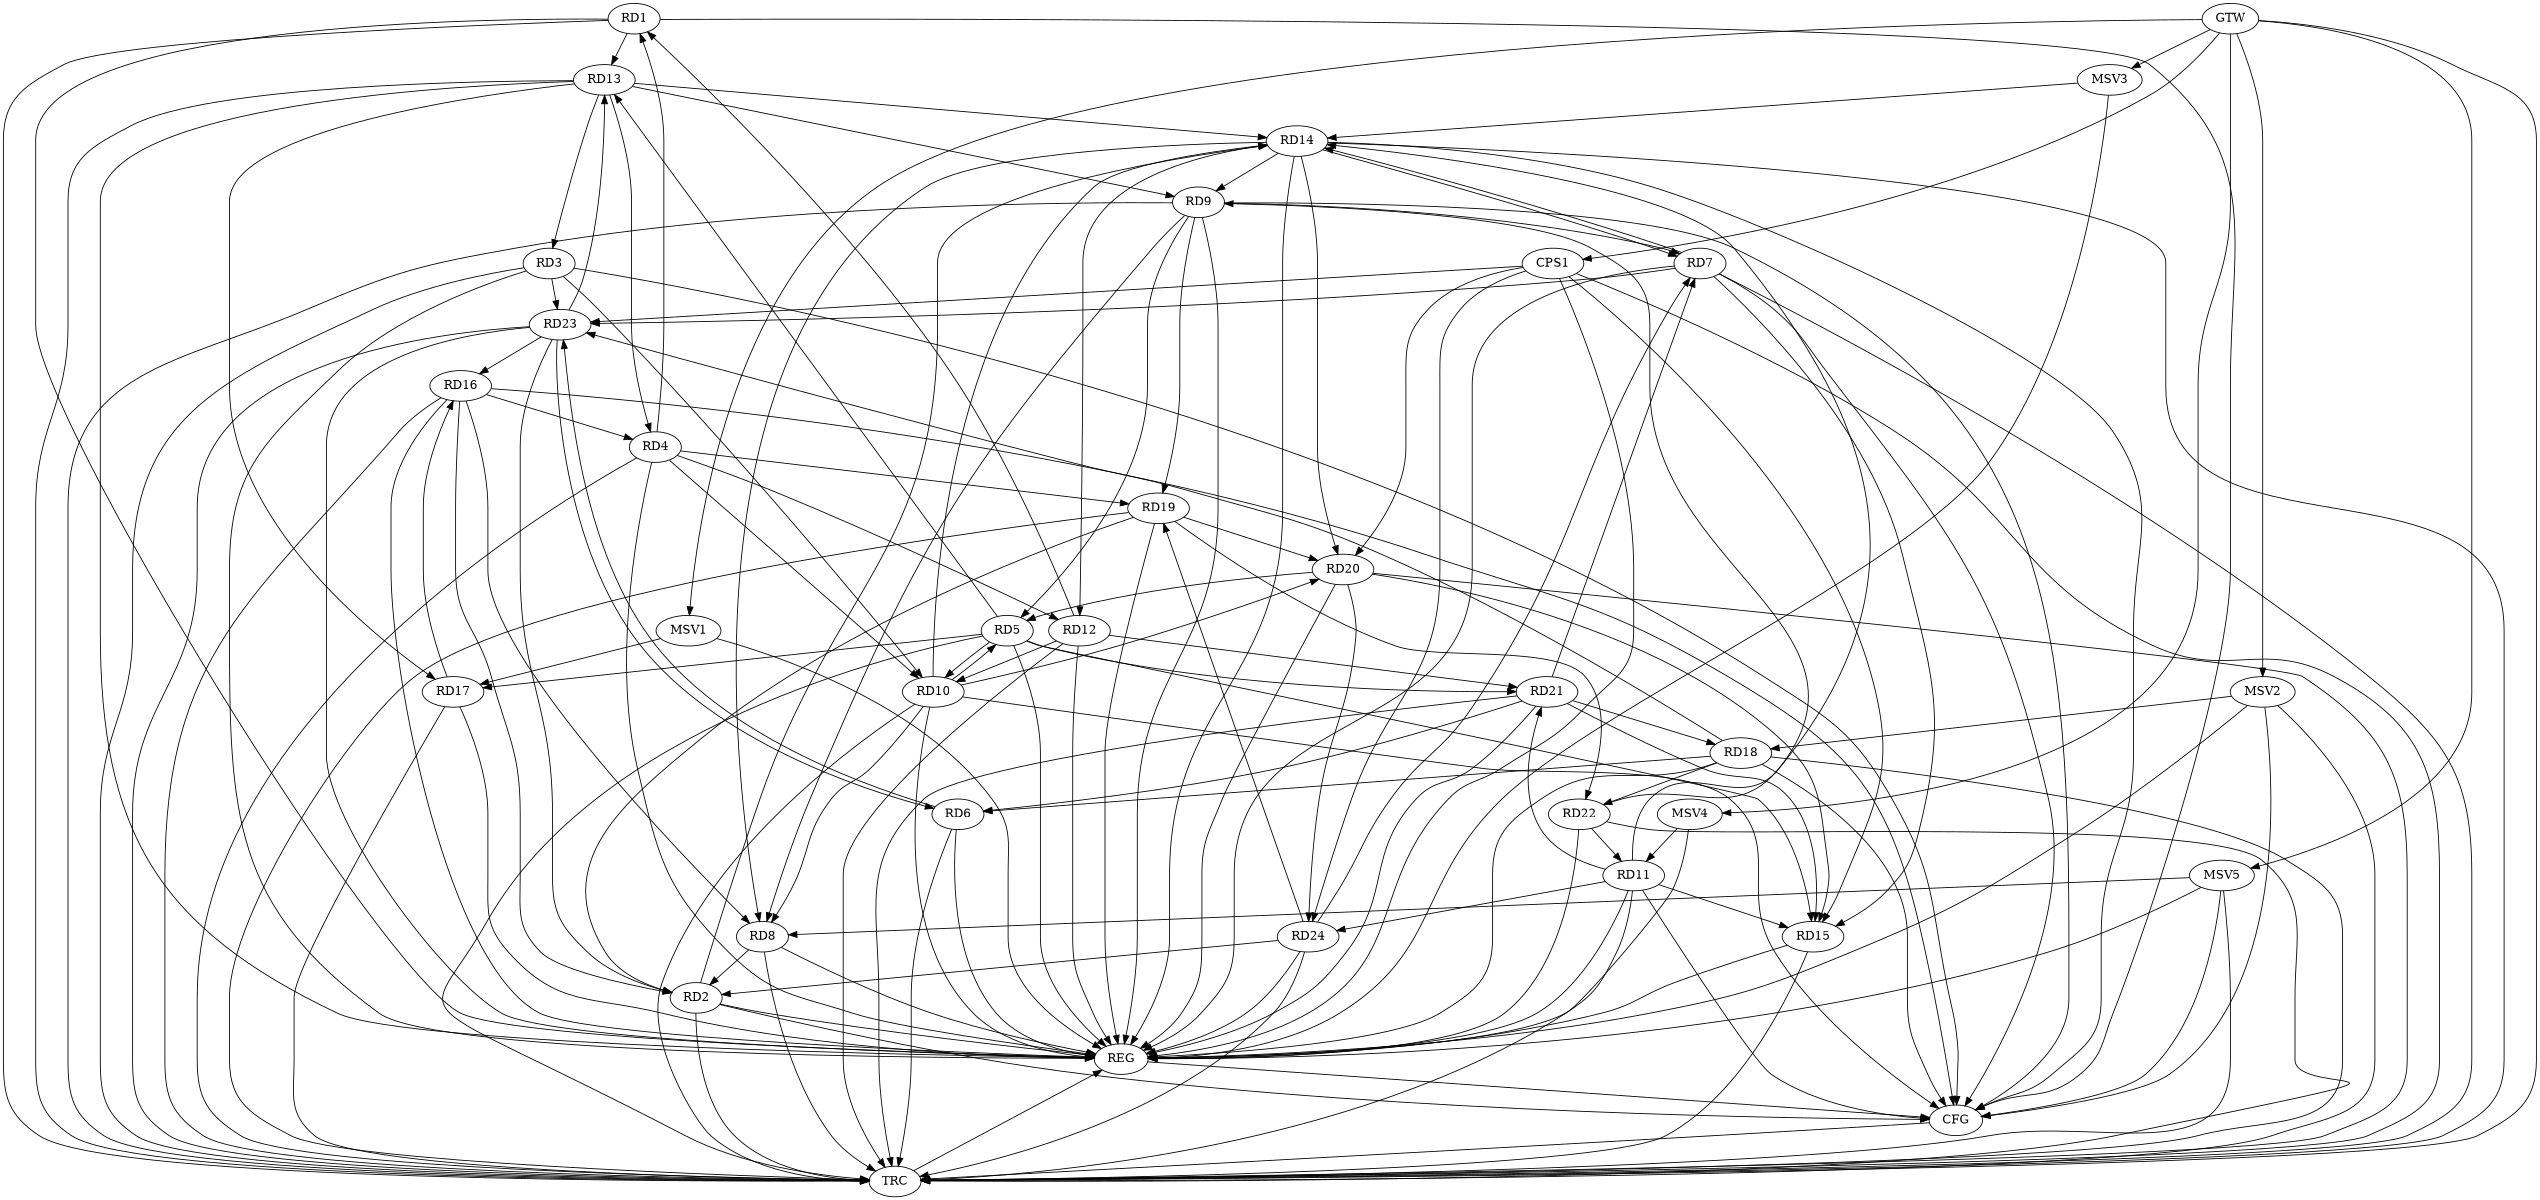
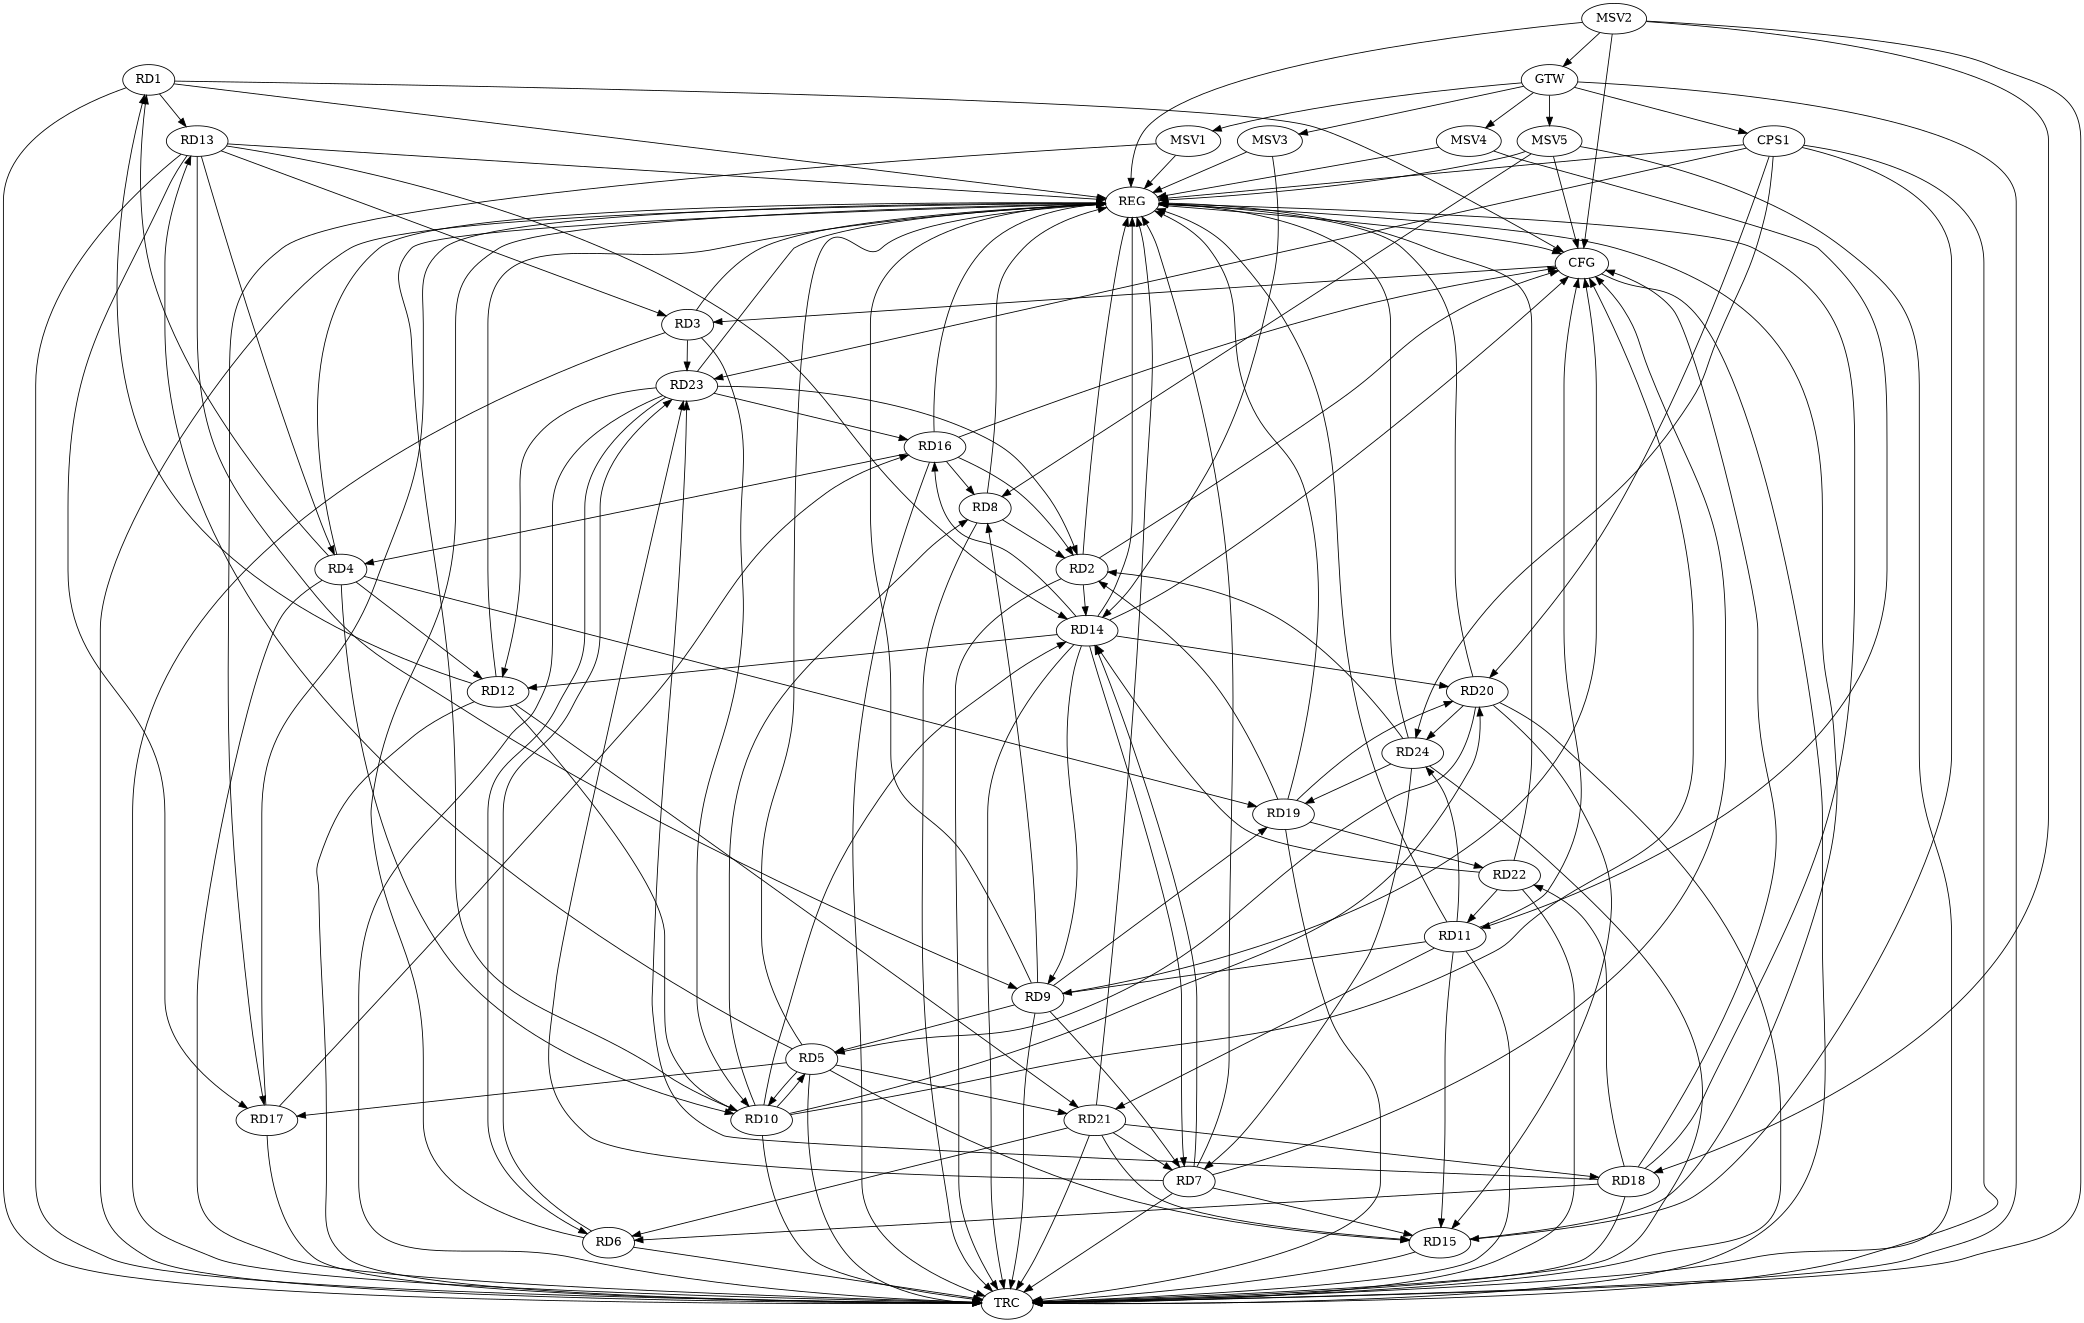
  strict digraph {
    fontname="DejaVu Serif"
    node [fontname="DejaVu Serif"]
    edge [fontname="DejaVu Serif"]
    n1 [label=RD1]
    n2 [label=RD13]
    n3 [label=REG]
    n4 [label=CFG]
    n5 [label=TRC]
    n6 [label=RD14]
    n7 [label=RD3]
    n8 [label=RD4]
    n9 [label=RD17]
    n10 [label=RD9]
    n11 [label=RD2]
    n12 [label=RD12]
    n13 [label=RD8]
    n14 [label=RD7]
    n15 [label=RD20]
    n16 [label=RD10]
    n17 [label=RD23]
    n18 [label=RD5]
    n19 [label=RD6]
    n20 [label=RD16]
    n21 [label=RD19]
    n22 [label=RD21]
    n23 [label=RD22]
    n24 [label=RD15]
    n25 [label=RD18]
    n26 [label=RD11]
    n27 [label=RD24]
    n28 [label=CPS1]
    n29 [label=GTW]
    n30 [label=MSV1]
    n31 [label=MSV2]
    n32 [label=MSV3]
    n33 [label=MSV4]
    n34 [label=MSV5]
    n1 -> n2
    n1 -> n3
    n1 -> n4
    n1 -> n5
    n2 -> n3
    n2 -> n5
    n2 -> n6
    n2 -> n7
    n2 -> n8
    n2 -> n9
    n2 -> n10
    n3 -> n4
    n4 -> n5
    n5 -> n3
    n6 -> n3
    n6 -> n4
    n6 -> n5
    n6 -> n10
    n6 -> n12
-   n6 -> n13
+   n6 -> n20
    n6 -> n14
    n6 -> n15
    n7 -> n3
-   n7 -> n4
+   n4 -> n7
    n7 -> n5
    n7 -> n16
    n7 -> n17
    n8 -> n1
    n8 -> n3
    n8 -> n5
    n8 -> n12
    n8 -> n16
    n8 -> n21
    n9 -> n3
    n9 -> n5
    n9 -> n20
    n10 -> n3
    n10 -> n4
    n10 -> n5
    n10 -> n13
    n10 -> n14
    n10 -> n18
    n10 -> n21
    n11 -> n3
    n11 -> n4
    n11 -> n5
    n11 -> n6
    n12 -> n1
    n12 -> n3
    n12 -> n5
    n12 -> n16
    n12 -> n22
    n13 -> n3
    n13 -> n5
    n13 -> n11
    n14 -> n3
    n14 -> n4
    n14 -> n5
    n14 -> n6
    n14 -> n17
    n14 -> n24
    n15 -> n3
    n15 -> n5
    n15 -> n18
    n15 -> n24
    n15 -> n27
    n16 -> n3
    n16 -> n4
    n16 -> n5
    n16 -> n6
    n16 -> n13
    n16 -> n15
    n16 -> n18
    n17 -> n3
    n17 -> n5
    n17 -> n11
-   n17 -> n2
+   n17 -> n12
    n17 -> n19
    n17 -> n20
    n18 -> n2
    n18 -> n3
    n18 -> n5
    n18 -> n9
    n18 -> n16
    n18 -> n22
    n18 -> n24
    n19 -> n3
    n19 -> n5
    n19 -> n17
    n20 -> n3
    n20 -> n4
    n20 -> n5
    n20 -> n8
    n20 -> n11
    n20 -> n13
    n21 -> n3
    n21 -> n5
    n21 -> n11
    n21 -> n15
    n21 -> n23
    n22 -> n3
    n22 -> n5
    n22 -> n14
    n22 -> n19
    n22 -> n24
    n22 -> n25
    n23 -> n3
    n23 -> n5
    n23 -> n6
    n23 -> n26
    n24 -> n3
    n24 -> n5
    n25 -> n3
    n25 -> n4
    n25 -> n5
    n25 -> n17
    n25 -> n19
    n25 -> n23
    n26 -> n3
    n26 -> n4
    n26 -> n5
    n26 -> n10
    n26 -> n22
    n26 -> n24
    n26 -> n27
    n27 -> n3
    n27 -> n5
    n27 -> n11
    n27 -> n14
    n27 -> n21
    n28 -> n3
    n28 -> n5
    n28 -> n15
    n28 -> n17
    n28 -> n24
    n28 -> n27
    n29 -> n5
    n29 -> n28
    n29 -> n30
-   n29 -> n31
+   n31 -> n29
    n29 -> n32
    n29 -> n33
    n29 -> n34
    n30 -> n3
    n30 -> n9
    n31 -> n3
    n31 -> n4
    n31 -> n5
    n31 -> n25
    n32 -> n3
    n32 -> n6
    n33 -> n3
    n33 -> n26
    n34 -> n3
    n34 -> n4
    n34 -> n5
    n34 -> n13
  }
